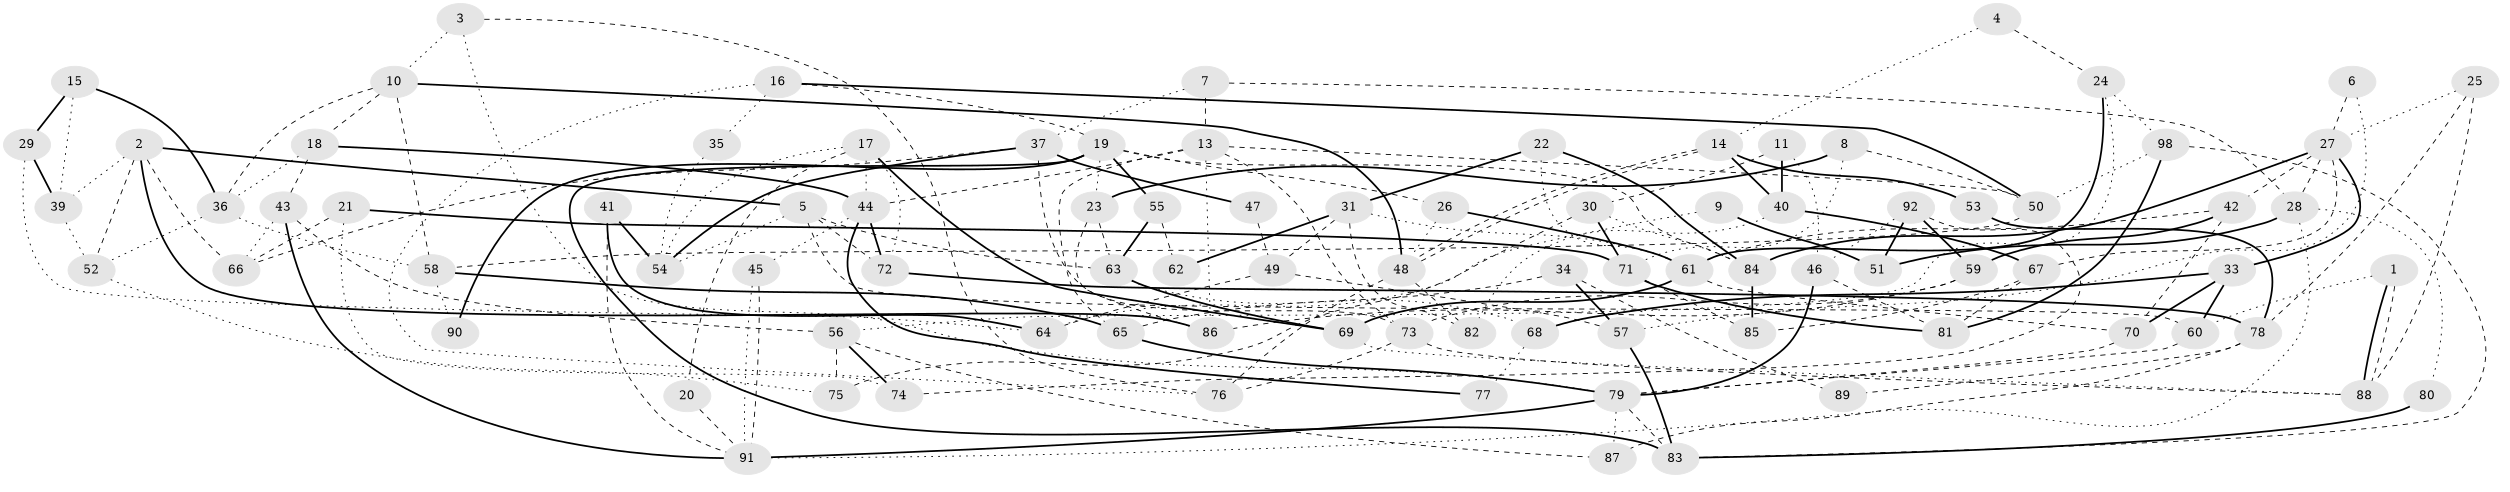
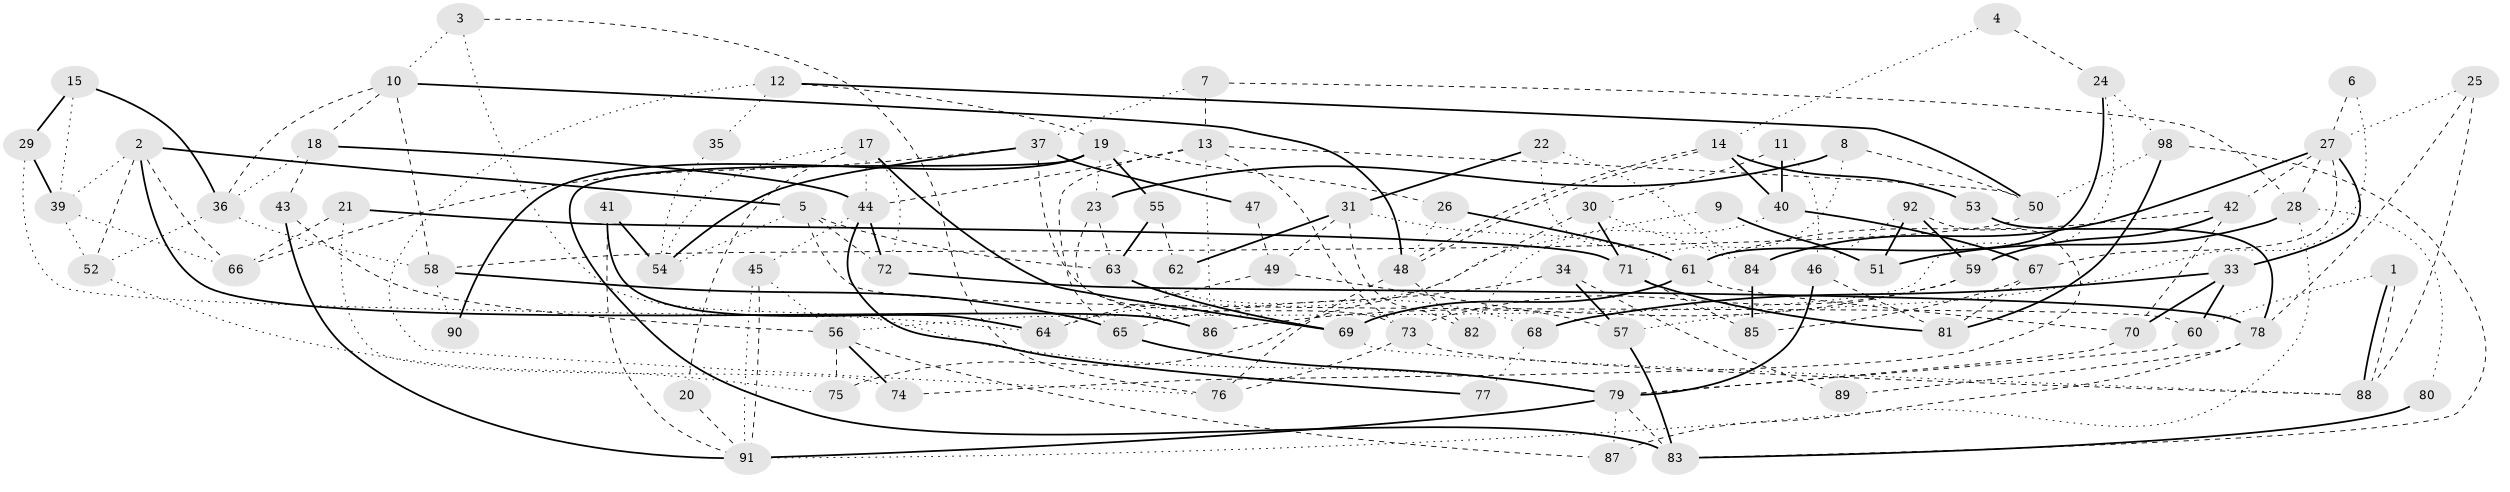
  graph {
    node [color=gray90 style=filled]
    edge [style=dashed]
    1
    60
    88
    79
    2
    5
    39
    52
    66
    86
    54
    63
    72
    75
    3
    10
    76
    18
    36
    48
    58
    83
    91
    87
    4
    14
    24
    40
    53
    61
    n31 [label=98]
    56
    69
    68
    78
    6
    27
    57
    28
    84
    33
    42
    67
    7
    13
    37
    50
    44
    65
    73
    51
    80
    47
    8
    23
    71
    81
    85
    9
    64
    43
    82
    90
    11
    30
    46
    n67 [label=92]
    59
    74
    45
    77
    15
    29
-   16
+   16 [label=12]
    19
    35
    26
    55
    17
    20
    62
    21
    22
    31
    49
    70
    25
    89
    34
    41
    1 -- 60 [style=dotted]
    1 -- 88 [style=bold]
    1 -- 88
    60 -- 79
    79 -- 83
    79 -- 91 [style=bold]
    79 -- 87 [style=dotted]
    2 -- 5 [style=bold]
    2 -- 39 [style=dotted]
    2 -- 52
    2 -- 66
    2 -- 86 [style=bold]
    5 -- 60
    5 -- 54 [style=dotted]
    5 -- 63
    5 -- 72
    39 -- 52 [style=dotted]
    52 -- 75 [style=dotted]
    63 -- 69 [style=bold]
    63 -- 68 [style=dotted]
    72 -- 78 [style=bold]
    3 -- 79 [style=dotted]
    3 -- 10 [style=dotted]
    3 -- 76
    10 -- 18
    10 -- 36
    10 -- 48 [style=bold]
    10 -- 58
    18 -- 36 [style=dotted]
    18 -- 44 [style=bold]
    18 -- 43
    36 -- 52 [style=dotted]
    36 -- 58 [style=dotted]
    48 -- 76
    48 -- 82
    58 -- 65 [style=bold]
    58 -- 90 [style=dotted]
    4 -- 14 [style=dotted]
    4 -- 24
    14 -- 48
    14 -- 48
    14 -- 40 [style=bold]
    14 -- 53 [style=bold]
    24 -- 61 [style=bold]
    24 -- n31 [style=dotted]
    24 -- 56 [style=dotted]
    40 -- 67 [style=bold]
    40 -- 82 [style=dotted]
    53 -- 78 [style=bold]
    61 -- 69 [style=bold]
    61 -- 70
    n31 -- 83
    n31 -- 50 [style=dotted]
    n31 -- 81 [style=bold]
    56 -- 75
    56 -- 87
    56 -- 74 [style=bold]
    69 -- 88 [style=dotted]
    68 -- 77 [style=dotted]
    78 -- 87
    78 -- 89
    6 -- 27
    6 -- 57 [style=dotted]
    27 -- 28
    27 -- 84 [style=bold]
    27 -- 33 [style=bold]
    27 -- 42
    27 -- 67
    57 -- 83 [style=bold]
    28 -- 91 [style=dotted]
    28 -- 51 [style=bold]
    28 -- 80 [style=dotted]
    84 -- 85 [style=bold]
    33 -- 60 [style=bold]
    33 -- 68 [style=bold]
    33 -- 70 [style=bold]
    42 -- 61
    42 -- 59 [style=bold]
    42 -- 70
    67 -- 81
    67 -- 85
    7 -- 28
    7 -- 13
    7 -- 37 [style=dotted]
    13 -- 86 [style=dotted]
    13 -- 50
    13 -- 44
    13 -- 65
    13 -- 73
    37 -- 66
    37 -- 54 [style=bold]
    37 -- 73
    37 -- 47 [style=bold]
    50 -- 58
    44 -- 72 [style=bold]
    44 -- 45 [style=dotted]
    44 -- 77 [style=bold]
    65 -- 79 [style=bold]
    73 -- 88
    73 -- 76
    80 -- 83 [style=bold]
    47 -- 49
    8 -- 50
    8 -- 23 [style=bold]
    8 -- 71 [style=dotted]
    23 -- 86
    23 -- 63
    71 -- 81 [style=bold]
    71 -- 85
    9 -- 51 [style=bold]
    9 -- 64 [style=dotted]
-   43 -- 66 [style=dotted]
+   39 -- 66 [style=dotted]
    43 -- 91 [style=bold]
    43 -- 56
    11 -- 40 [style=bold]
    11 -- 30
    11 -- 46 [style=dotted]
    30 -- 75
    30 -- 84 [style=dotted]
    30 -- 71 [style=bold]
    46 -- 79 [style=bold]
    46 -- 81
    n67 -- 51 [style=bold]
    n67 -- 46 [style=dotted]
    n67 -- 59 [style=bold]
    n67 -- 74
    59 -- 86
    59 -- 73
    45 -- 91 [style=dotted]
    45 -- 91
+   45 -- 56 [style=dotted]
    15 -- 39 [style=dotted]
    15 -- 36 [style=bold]
    15 -- 29 [style=bold]
    29 -- 39 [style=bold]
    29 -- 64 [style=dotted]
    16 -- 76 [style=dotted]
    16 -- 50 [style=bold]
    16 -- 19
    16 -- 35 [style=dotted]
    19 -- 83 [style=bold]
-   19 -- 84
    19 -- 23 [style=dotted]
    19 -- 90 [style=bold]
    19 -- 26
    19 -- 55 [style=bold]
    35 -- 54 [style=dotted]
    26 -- 48 [style=dotted]
    26 -- 61 [style=bold]
    55 -- 63 [style=bold]
    55 -- 62
    17 -- 54 [style=dotted]
    17 -- 72 [style=dotted]
    17 -- 69 [style=bold]
    17 -- 44 [style=dotted]
    17 -- 20
    20 -- 91
    21 -- 66
    21 -- 71 [style=bold]
    21 -- 74 [style=dotted]
    22 -- 61 [style=dotted]
-   22 -- 84 [style=bold]
+   22 -- 84 [style=dotted]
    22 -- 31 [style=bold]
    31 -- 61 [style=dotted]
    31 -- 82
    31 -- 62 [style=bold]
    31 -- 49
    49 -- 57
    49 -- 64
    70 -- 79
    25 -- 88
    25 -- 78
    25 -- 27 [style=dotted]
    34 -- 57 [style=bold]
    34 -- 65
    34 -- 89
    41 -- 54 [style=bold]
    41 -- 91
    41 -- 64 [style=bold]
  }
